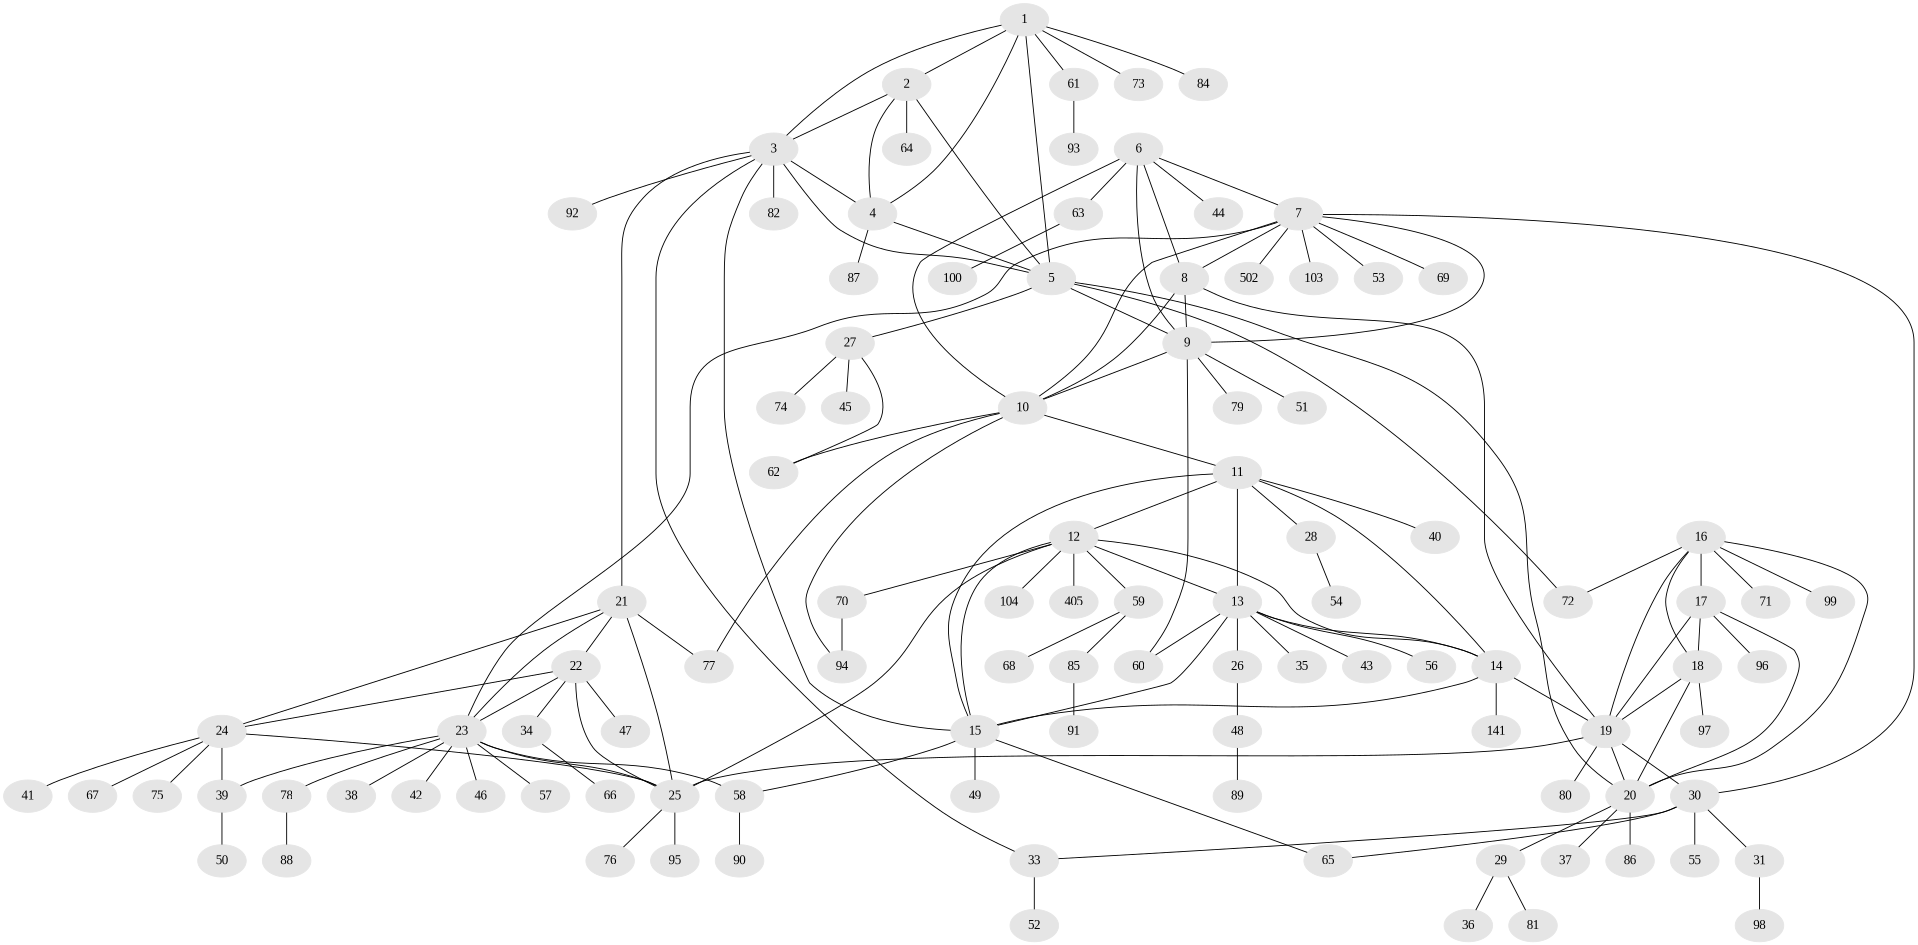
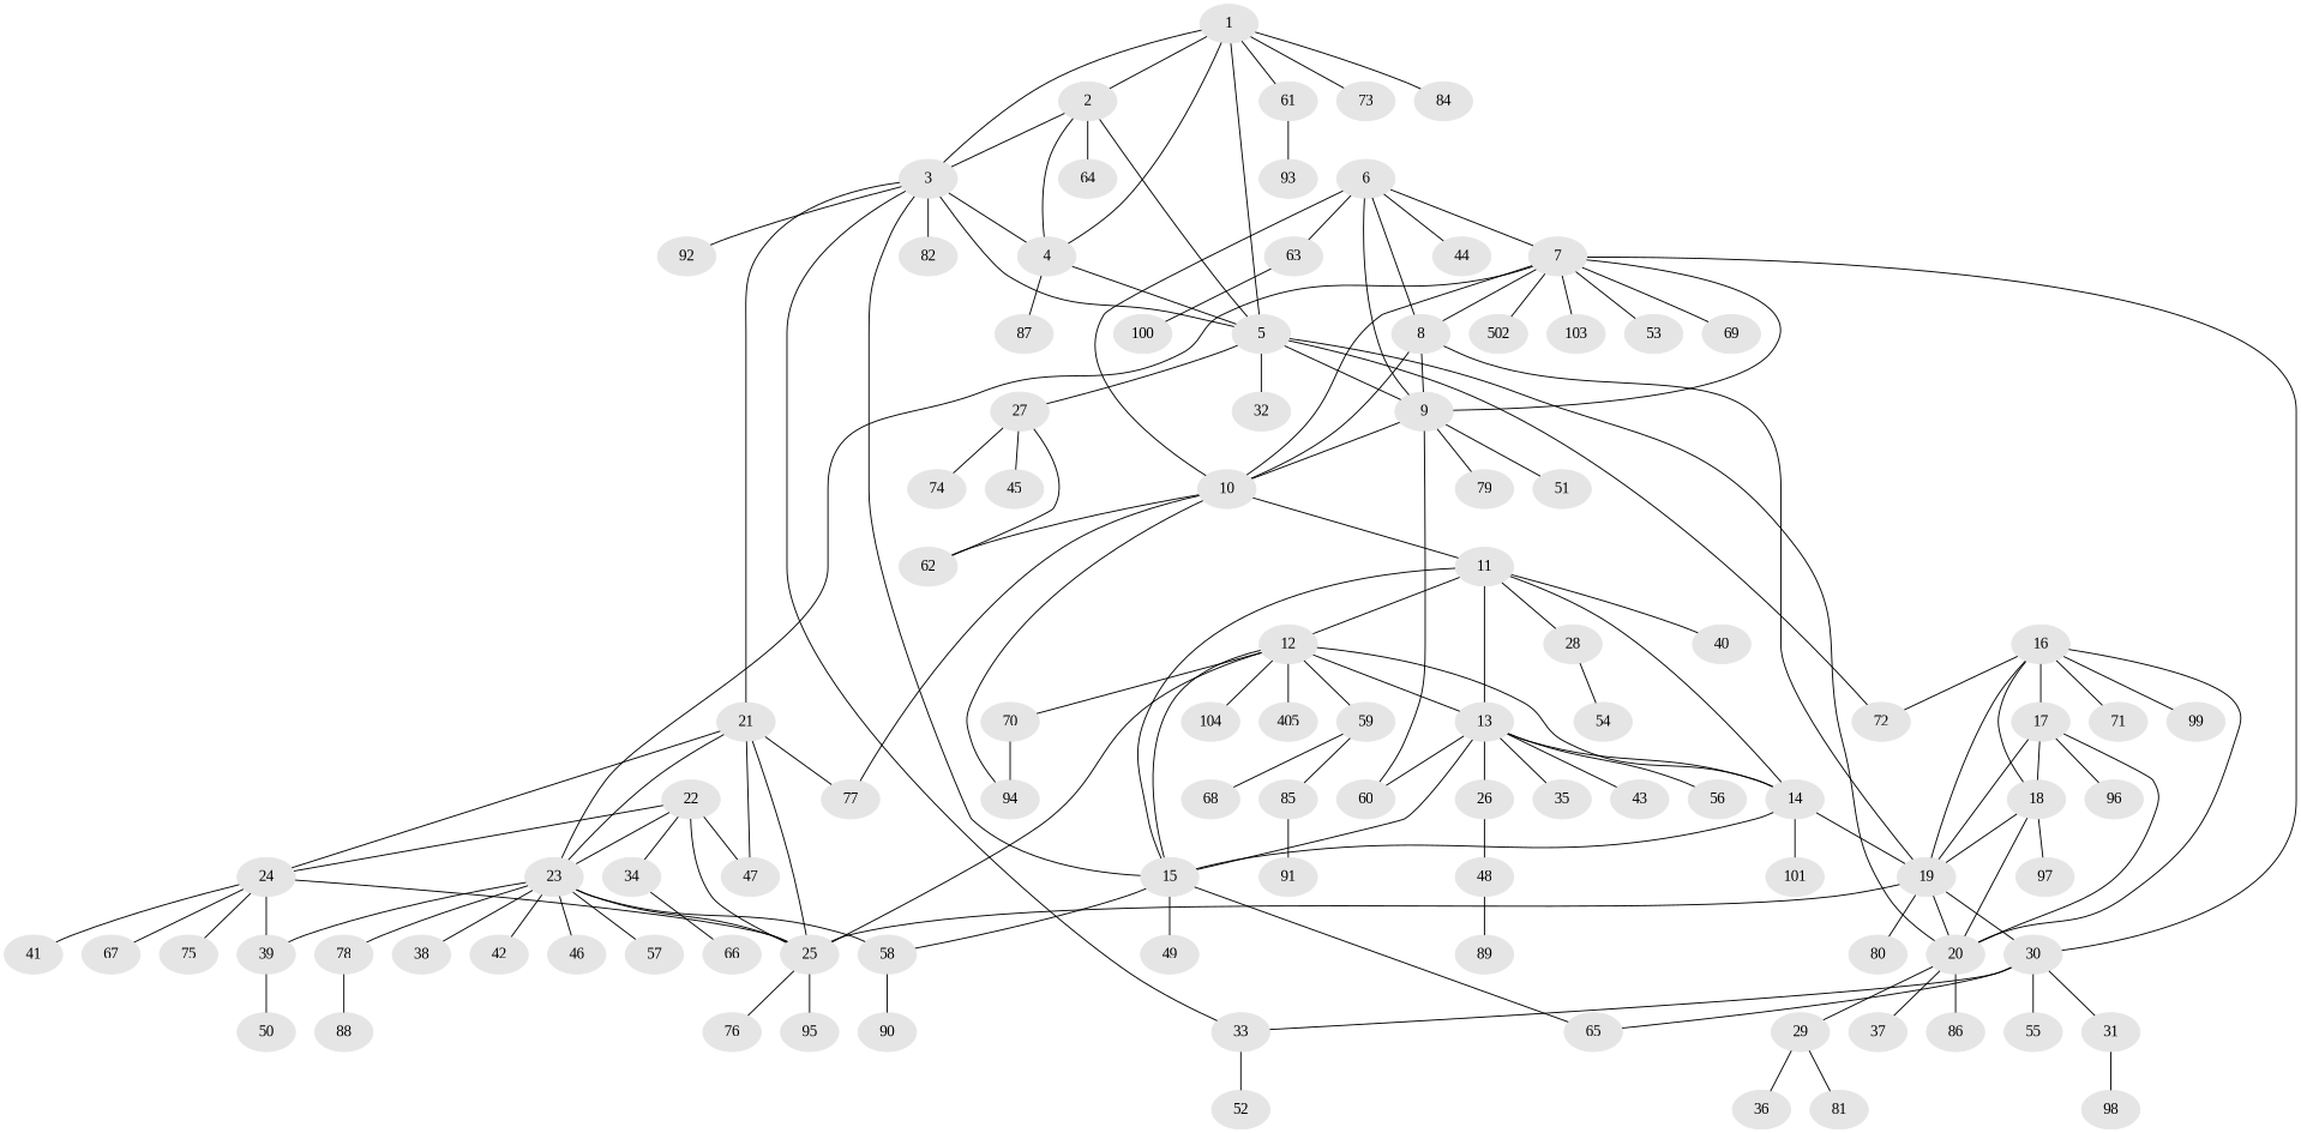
  graph {
    fontname="Liberation Serif"
    node [color=gray90 fontname="Liberation Serif" style=filled]
    edge [fontname="Liberation Serif"]
    1
    2
    3
    4
    5
    61
    73
    84
    64
    15
    21
    33
    82
    92
    87
    9
    20
    27
+   32
    72
    93
    49
    58
    65
    23
    77
    25
    22
    24
    52
    10
    51
    60
    79
    29
    37
    86
    62
    45
    74
    6
    7
    8
    44
    63
    30
    53
    69
    n49 [label=502]
    103
    19
    11
    94
    100
    38
    42
    46
    57
    78
    39
    31
    55
    80
    12
    13
    14
    28
    40
    70
    104
    n71 [label=405]
    59
    26
    35
    43
    56
-   101 [label=141]
+   101
    54
    76
    95
    48
    90
    16
    17
    18
    71
    99
    96
    97
    36
    81
    34
    47
    41
    67
    75
    66
    88
    50
    89
    98
    68
    85
    91
    1 -- 2
    1 -- 3
    1 -- 4
    1 -- 5
    1 -- 61
    1 -- 73
    1 -- 84
    2 -- 3
    2 -- 4
    2 -- 5
    2 -- 64
    3 -- 4
    3 -- 5
    3 -- 15
    3 -- 21
    3 -- 33
    3 -- 82
    3 -- 92
    4 -- 5
    4 -- 87
    5 -- 9
    5 -- 20
    5 -- 27
+   5 -- 32
    5 -- 72
    61 -- 93
    15 -- 49
    15 -- 58
    15 -- 65
    21 -- 23
    21 -- 77
    21 -- 25
-   21 -- 22
+   21 -- 47
    21 -- 24
    33 -- 52
    9 -- 10
    9 -- 51
    9 -- 60
    9 -- 79
    20 -- 29
    20 -- 37
    20 -- 86
    27 -- 62
    27 -- 45
    27 -- 74
    58 -- 90
    23 -- 58
    23 -- 25
    23 -- 38
    23 -- 42
    23 -- 46
    23 -- 57
    23 -- 78
    23 -- 39
    25 -- 76
    25 -- 95
    22 -- 23
    22 -- 25
    22 -- 24
    22 -- 34
    22 -- 47
    24 -- 25
    24 -- 39
    24 -- 41
    24 -- 67
    24 -- 75
    10 -- 77
    10 -- 62
    10 -- 11
    10 -- 94
    29 -- 36
    29 -- 81
    6 -- 9
    6 -- 10
    6 -- 7
    6 -- 8
    6 -- 44
    6 -- 63
    7 -- 9
    7 -- 23
    7 -- 10
    7 -- 8
    7 -- 30
    7 -- 53
    7 -- 69
    7 -- n49
    7 -- 103
    8 -- 9
    8 -- 10
    8 -- 19
    63 -- 100
    30 -- 33
    30 -- 65
    30 -- 31
    30 -- 55
    19 -- 20
    19 -- 25
    19 -- 30
    19 -- 80
    11 -- 15
    11 -- 12
    11 -- 13
    11 -- 14
    11 -- 28
    11 -- 40
    78 -- 88
    39 -- 50
    31 -- 98
    12 -- 15
    12 -- 25
    12 -- 13
    12 -- 14
    12 -- 70
    12 -- 104
    12 -- n71
    12 -- 59
    13 -- 15
    13 -- 60
    13 -- 14
    13 -- 26
    13 -- 35
    13 -- 43
    13 -- 56
    14 -- 15
    14 -- 19
    14 -- 101
    28 -- 54
    70 -- 94
    59 -- 68
    59 -- 85
    26 -- 48
    48 -- 89
    16 -- 20
    16 -- 72
    16 -- 19
    16 -- 17
    16 -- 18
    16 -- 71
    16 -- 99
    17 -- 20
    17 -- 19
    17 -- 18
    17 -- 96
    18 -- 20
    18 -- 19
    18 -- 97
    34 -- 66
    85 -- 91
  }
